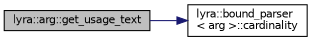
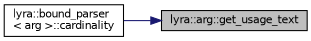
  digraph {
    rankdir=LR
    node [color=black fontname=Helvetica fontsize=10 shape=record style=filled]
    n1 [fillcolor=grey75 fontcolor=black height=0.2 label="lyra::arg::get_usage_text" width=0.4]
    n2 [fillcolor=white height=0.2 label="lyra::bound_parser\l\< arg \>::cardinality" width=0.4]
-   n1 -> n2 [color=midnightblue fontname=Helvetica fontsize=10 labelfontname=Helvetica labelfontsize=10 style=solid]
+   n2 -> n1 [color=midnightblue fontname=Helvetica fontsize=10 labelfontname=Helvetica labelfontsize=10 style=solid]
  }
